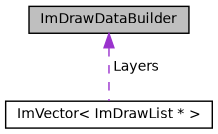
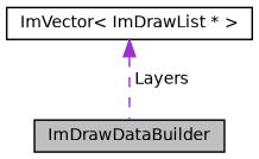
  digraph {
    node [color=black fontname=Helvetica fontsize=10 shape=record style=filled]
    n1 [fillcolor=grey75 fontcolor=black height=0.2 label=ImDrawDataBuilder width=0.4]
    n2 [fillcolor=white height=0.2 label="ImVector\< ImDrawList * \>" width=0.4]
-   n1 -> n2 [color=darkorchid3 dir=back fontname=Helvetica fontsize=10 label=" Layers" labelfontname=Helvetica labelfontsize=10 style=dashed]
+   n2 -> n1 [color=darkorchid3 dir=back fontname=Helvetica fontsize=10 label=" Layers" labelfontname=Helvetica labelfontsize=10 style=dashed]
  }
